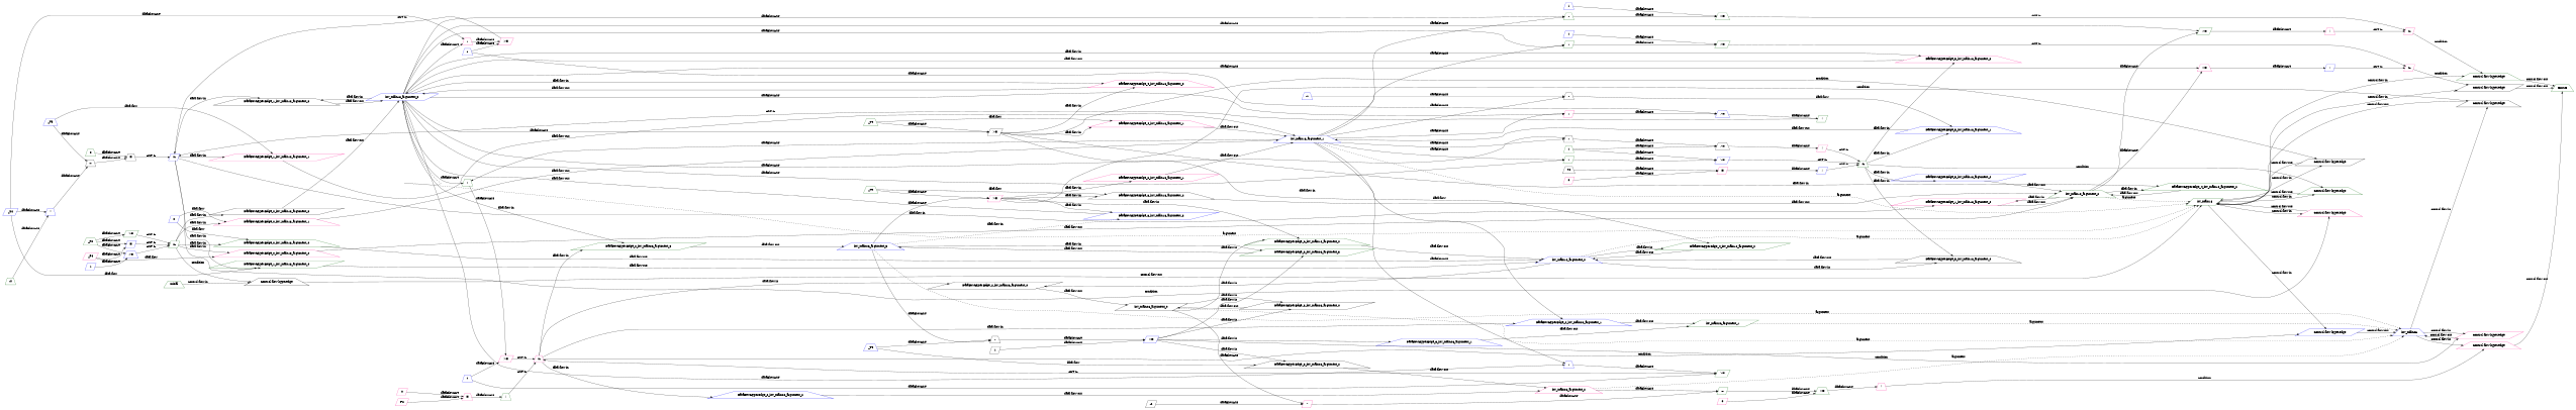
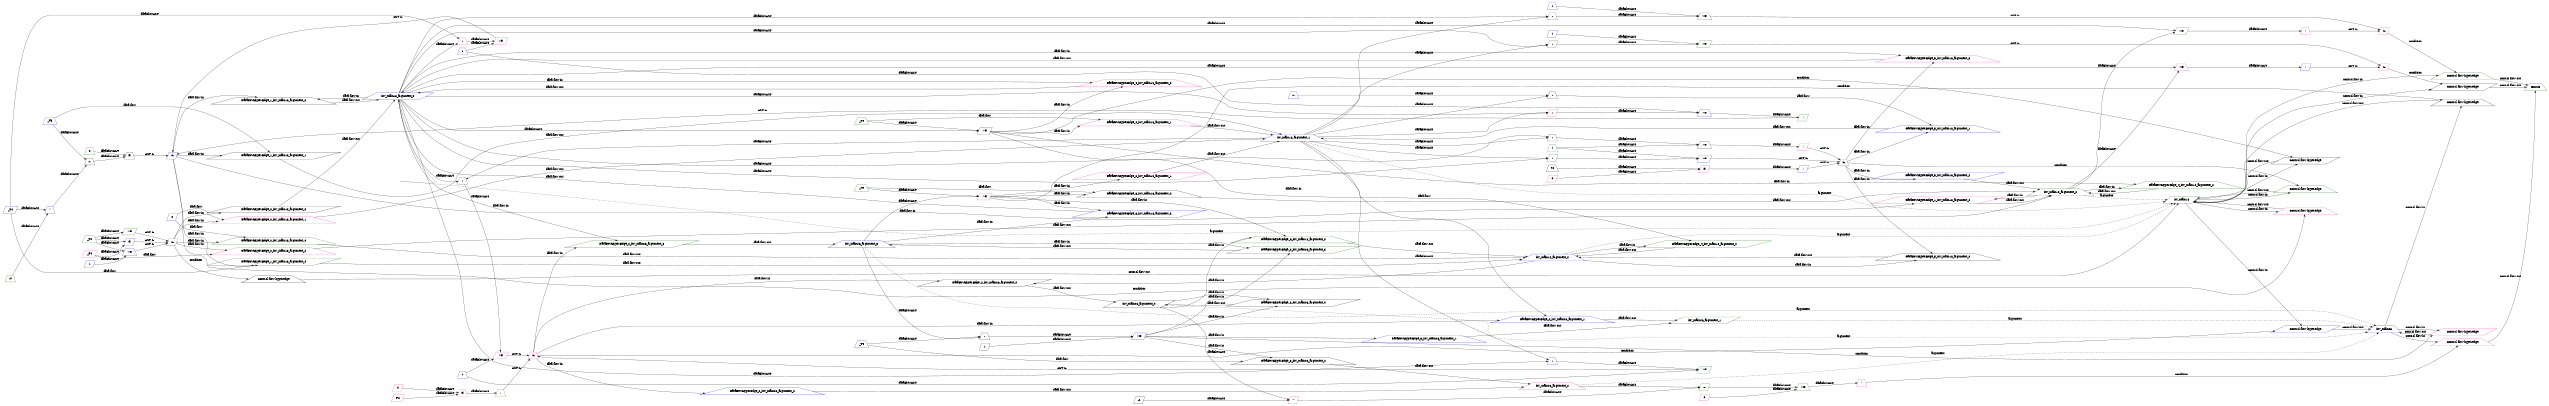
  digraph {
    rankdir=LR
    node [color=darkgreen nodeName=argument0 shape=trapezium]
    n1 [label=inv_main18 nodeName=inv_main18 shape=parallelogram]
    n2 [color=deeppink label="Control flow hyperedge" nodeName=ControlFowHyperEdge_1]
    n3 [color=blue label="Control flow hyperedge" nodeName=ControlFowHyperEdge_2 shape=parallelogram]
    n4 [color=black label="Control flow hyperedge" nodeName=ControlFowHyperEdge_4 shape=parallelogram]
    n5 [label="Control flow hyperedge" nodeName=ControlFowHyperEdge_5]
    n6 [label="Control flow hyperedge" nodeName=ControlFowHyperEdge_8]
    n7 [color=black label="Control flow hyperedge" nodeName=ControlFowHyperEdge_9 shape=parallelogram]
    n8 [color=blue label=inv_main26 nodeName=inv_main26]
    n9 [label=FALSE nodeName=FALSE]
    n10 [color=deeppink label="Control flow hyperedge" nodeName=ControlFowHyperEdge_3 shape=parallelogram]
    n11 [color=black label="Control flow hyperedge" nodeName=ControlFowHyperEdge_6]
    n12 [color=deeppink label="Control flow hyperedge" nodeName=ControlFowHyperEdge_7]
-   n13 [label=Initial nodeName=Initial]
    n14 [color=black label="Control flow hyperedge" nodeName=ControlFowHyperEdge_0]
    n15 [color=blue label=inv_main18_argument_0]
    n16 [color=black label=DataFowHyperEdge_2_inv_main26_argument_0 nodeName=DataFowHyperEdge_2_inv_main26_argument_0 shape=parallelogram]
    n17 [label=DataFowHyperEdge_4_inv_main18_argument_0 nodeName=DataFowHyperEdge_4_inv_main18_argument_0 shape=parallelogram]
    n18 [color=black label=DataFowHyperEdge_5_inv_main18_argument_0 nodeName=DataFowHyperEdge_5_inv_main18_argument_0]
    n19 [color=black label=inv_main26_argument_0 shape=parallelogram]
    n20 [color=blue label=inv_main18_argument_1 nodeName=argument1]
    n21 [color=deeppink label="-" nodeName=xxxinv_main18___inv_main18_1xxxguard_0_node_2 shape=parallelogram]
    n22 [label="-" nodeName=xxxinv_main26___inv_main18_2xxxguard_0_node_1]
    n23 [color=blue label="-" nodeName=xxxinv_main26___inv_main18_2xxxguard2_node_1]
    n24 [color=blue label=DataFowHyperEdge_2_inv_main26_argument_1 nodeName=DataFowHyperEdge_2_inv_main26_argument_1]
    n25 [label="-" nodeName=xxxinv_main18___inv_main18_5xxxguard_0_node_1 shape=parallelogram]
    n26 [color=black label="-" nodeName=xxxinv_main18___inv_main18_5xxxguard2_node_2]
    n27 [color=black label="-" nodeName=xxxinv_main18___inv_main18_5xxxdataFlow_0_node_0]
    n28 [label="-" nodeName=xxxFALSE___inv_main18_8xxxguard1_node_1]
    n29 [label="-" nodeName=xxxFALSE___inv_main18_9xxxguard1_node_1 shape=parallelogram]
    n30 [color=blue label=">=" nodeName=xxxinv_main18___inv_main18_1xxxguard_0_node_1]
    n31 [color=deeppink label=">=" nodeName=xxxinv_main26___inv_main18_2xxxguard_0_node_0 shape=parallelogram]
    n32 [label=">=" nodeName=xxxinv_main26___inv_main18_2xxxguard2_node_0 shape=parallelogram]
    n33 [label=inv_main26_argument_1 nodeName=argument1 shape=parallelogram]
    n34 [color=blue label=">=" nodeName=xxxinv_main18___inv_main18_5xxxguard_0_node_0 shape=parallelogram]
    n35 [color=black label=">=" nodeName=xxxinv_main18___inv_main18_5xxxguard2_node_1]
    n36 [color=blue label=DataFowHyperEdge_5_inv_main18_argument_1 nodeName=DataFowHyperEdge_5_inv_main18_argument_1]
    n37 [label=">=" nodeName=xxxFALSE___inv_main18_8xxxguard1_node_0]
    n38 [label=">=" nodeName=xxxFALSE___inv_main18_9xxxguard1_node_0 shape=parallelogram]
    n39 [label=inv_main18_argument_2 nodeName=argument2]
    n40 [label=">=" nodeName=xxxFALSE___inv_main18_8xxxguard_0_node_1 shape=parallelogram]
    n41 [color=deeppink label=">=" nodeName=xxxFALSE___inv_main18_9xxxguard_0_node_1]
    n42 [color=deeppink label=DataFowHyperEdge_1_inv_main18_argument_2 nodeName=DataFowHyperEdge_1_inv_main18_argument_2 shape=parallelogram]
    n43 [label=DataFowHyperEdge_4_inv_main18_argument_2 nodeName=DataFowHyperEdge_4_inv_main18_argument_2]
    n44 [color=deeppink label="!" nodeName=xxxFALSE___inv_main18_8xxxguard_0_node_0]
    n45 [color=blue label="!" nodeName=xxxFALSE___inv_main18_9xxxguard_0_node_0 shape=parallelogram]
    n46 [color=blue label=inv_main18_argument_3 nodeName=argument3 shape=parallelogram]
    n47 [color=deeppink label="-" nodeName=xxxinv_main18___inv_main18_1xxxguard1_node_1]
    n48 [color=black label=">=" nodeName=xxxinv_main18___inv_main18_4xxxguard_0_node_0 shape=parallelogram]
    n49 [color=black label=DataFowHyperEdge_1_inv_main18_argument_3 nodeName=DataFowHyperEdge_1_inv_main18_argument_3]
    n50 [label=DataFowHyperEdge_2_inv_main26_argument_3 nodeName=DataFowHyperEdge_2_inv_main26_argument_3 shape=parallelogram]
    n51 [color=deeppink label=DataFowHyperEdge_4_inv_main18_argument_3 nodeName=DataFowHyperEdge_4_inv_main18_argument_3]
    n52 [color=deeppink label=DataFowHyperEdge_5_inv_main18_argument_3 nodeName=DataFowHyperEdge_5_inv_main18_argument_3]
    n53 [color=deeppink label=">=" nodeName=xxxinv_main18___inv_main18_1xxxguard1_node_0 shape=parallelogram]
    n54 [color=deeppink label=DataFowHyperEdge_4_inv_main18_argument_1 nodeName=DataFowHyperEdge_4_inv_main18_argument_1]
    n55 [color=blue label=inv_main26_argument_3 nodeName=argument3]
    n56 [color=deeppink label="*" nodeName=xxxFALSE___inv_main26_7xxxguard_0_node_4 shape=parallelogram]
    n57 [color=black label=DataFowHyperEdge_3_inv_main26_argument_0 nodeName=DataFowHyperEdge_3_inv_main26_argument_0 shape=parallelogram]
    n58 [label=DataFowHyperEdge_6_inv_main18_argument_0 nodeName=DataFowHyperEdge_6_inv_main18_argument_0]
    n59 [label="+" nodeName=xxxFALSE___inv_main26_7xxxguard_0_node_2 shape=parallelogram]
    n60 [color=blue label=DataFowHyperEdge_3_inv_main26_argument_1 nodeName=DataFowHyperEdge_3_inv_main26_argument_1]
    n61 [color=deeppink label=inv_main26_argument_2 nodeName=argument2]
    n62 [label=">=" nodeName=xxxFALSE___inv_main26_7xxxguard_0_node_1]
    n63 [color=black label="-" nodeName=xxxinv_main26___inv_main26_3xxxguard_0_node_1]
    n64 [color=deeppink label=">=" nodeName=xxxinv_main18___inv_main26_6xxxguard_0_node_0 shape=parallelogram]
    n65 [label=DataFowHyperEdge_3_inv_main26_argument_3 nodeName=DataFowHyperEdge_3_inv_main26_argument_3 shape=parallelogram]
    n66 [color=blue label=DataFowHyperEdge_6_inv_main18_argument_3 nodeName=DataFowHyperEdge_6_inv_main18_argument_3 shape=parallelogram]
    n67 [color=blue label=">=" nodeName=xxxinv_main26___inv_main26_3xxxguard_0_node_0 shape=parallelogram]
    n68 [color=black label=DataFowHyperEdge_6_inv_main18_argument_2 nodeName=DataFowHyperEdge_6_inv_main18_argument_2]
    n69 [color=deeppink label=DataFowHyperEdge_6_inv_main18_argument_1 nodeName=DataFowHyperEdge_6_inv_main18_argument_1 shape=parallelogram]
    n70 [label="&" nodeName=xxxinv_main18___Initial_0xxx_and shape=parallelogram]
    n71 [label=DataFowHyperEdge_0_inv_main18_argument_0 nodeName=DataFowHyperEdge_0_inv_main18_argument_0]
    n72 [color=deeppink label=DataFowHyperEdge_0_inv_main18_argument_1 nodeName=DataFowHyperEdge_0_inv_main18_argument_1]
    n73 [color=deeppink label=DataFowHyperEdge_0_inv_main18_argument_2 nodeName=DataFowHyperEdge_0_inv_main18_argument_2]
    n74 [color=black label=DataFowHyperEdge_0_inv_main18_argument_3 nodeName=DataFowHyperEdge_0_inv_main18_argument_3 shape=parallelogram]
    n75 [label=">=" nodeName=xxxinv_main18___Initial_0xxxguard_0_node_0 shape=parallelogram]
    n76 [label=_P2 nodeName=xxxinv_main18___Initial_0xxxdataFlow3_node_0]
    n77 [color=blue label=">=" nodeName=xxxinv_main18___Initial_0xxxguard1_node_0]
    n78 [color=blue label="=" nodeName=xxxinv_main18___Initial_0xxxguard2_node_0 shape=parallelogram]
    n79 [color=blue label=1 nodeName=xxxinv_main18___Initial_0xxxguard1_node_2 shape=parallelogram]
    n80 [color=deeppink label=_P4 nodeName=xxxinv_main18___Initial_0xxxdataFlow2_node_0 shape=parallelogram]
    n81 [color=blue label=0 nodeName=xxxinv_main18___Initial_0xxxdataFlow_0_node_0 shape=parallelogram]
    n82 [color=blue label="&" nodeName=xxxinv_main18___inv_main18_1xxx_and shape=parallelogram]
    n83 [label=DataFowHyperEdge_1_inv_main18_argument_0 nodeName=DataFowHyperEdge_1_inv_main18_argument_0 shape=parallelogram]
-   n84 [color=deeppink label=DataFowHyperEdge_1_inv_main18_argument_1 nodeName=DataFowHyperEdge_1_inv_main18_argument_1 shape=parallelogram]
+   n84 [color=black label=DataFowHyperEdge_1_inv_main18_argument_1 nodeName=DataFowHyperEdge_1_inv_main18_argument_1 shape=parallelogram]
    n85 [label="!" nodeName=xxxinv_main18___inv_main18_1xxxguard_0_node_0 shape=parallelogram]
    n86 [color=blue label=1 nodeName=xxxinv_main18___inv_main18_1xxxguard_0_node_5]
    n87 [color=blue label=_T4 nodeName=xxxinv_main18___inv_main18_1xxxdataFlow_0_node_0 shape=parallelogram]
    n88 [color=blue label="*" nodeName=xxxinv_main18___inv_main18_1xxxguard2_node_3]
    n89 [color=black label="+" nodeName=xxxinv_main18___inv_main18_1xxxguard2_node_1]
    n90 [color=black label="=" nodeName=xxxinv_main18___inv_main18_1xxxguard2_node_0]
    n91 [label=-2 nodeName=xxxinv_main18___inv_main18_1xxxguard2_node_4]
    n92 [label=0 nodeName=xxxinv_main18___inv_main18_1xxxguard2_node_6]
    n93 [color=blue label=_T5 nodeName=xxxinv_main18___inv_main18_1xxxdataFlow1_node_0]
    n94 [color=deeppink label="&" nodeName=xxxinv_main26___inv_main18_2xxx_and]
    n95 [color=blue label=DataFowHyperEdge_2_inv_main26_argument_2 nodeName=DataFowHyperEdge_2_inv_main26_argument_2]
    n96 [color=blue label=1 nodeName=xxxinv_main26___inv_main18_2xxxguard_0_node_4]
    n97 [label="!" nodeName=xxxinv_main26___inv_main18_2xxxguard1_node_0]
    n98 [color=deeppink label="=" nodeName=xxxinv_main26___inv_main18_2xxxguard1_node_1]
    n99 [color=deeppink label=P2 nodeName=xxxinv_main26___inv_main18_2xxxguard1_node_2 shape=parallelogram]
    n100 [color=deeppink label=0 nodeName=xxxinv_main26___inv_main18_2xxxguard1_node_3 shape=parallelogram]
    n101 [color=black label=DataFowHyperEdge_3_inv_main26_argument_2 nodeName=DataFowHyperEdge_3_inv_main26_argument_2]
    n102 [color=black label=1 nodeName=xxxinv_main26___inv_main26_3xxxguard_0_node_4 shape=parallelogram]
    n103 [color=blue label=_T4 nodeName=xxxinv_main26___inv_main26_3xxxdataFlow_0_node_0]
    n104 [label=_T4 nodeName=xxxinv_main18___inv_main18_4xxxdataFlow_0_node_0]
    n105 [label="&" nodeName=xxxinv_main18___inv_main18_5xxx_and]
    n106 [color=blue label=DataFowHyperEdge_5_inv_main18_argument_2 nodeName=DataFowHyperEdge_5_inv_main18_argument_2 shape=parallelogram]
    n107 [label=1 nodeName=xxxinv_main18___inv_main18_5xxxguard_0_node_4]
    n108 [color=deeppink label="!" nodeName=xxxinv_main18___inv_main18_5xxxguard2_node_0 shape=parallelogram]
    n109 [color=blue label="!" nodeName=xxxinv_main18___inv_main18_5xxxguard1_node_0 shape=parallelogram]
    n110 [color=deeppink label="=" nodeName=xxxinv_main18___inv_main18_5xxxguard1_node_1 shape=parallelogram]
    n111 [color=black label=P2 nodeName=xxxinv_main18___inv_main18_5xxxguard1_node_2]
    n112 [color=deeppink label=0 nodeName=xxxinv_main18___inv_main18_5xxxguard1_node_3 shape=parallelogram]
    n113 [color=blue label=-1 nodeName=xxxinv_main18___inv_main18_5xxxdataFlow_0_node_2]
    n114 [label=_T5 nodeName=xxxinv_main18___inv_main26_6xxxdataFlow_0_node_0]
    n115 [color=deeppink label="!" nodeName=xxxFALSE___inv_main26_7xxxguard_0_node_0]
    n116 [color=black label=-2 nodeName=xxxFALSE___inv_main26_7xxxguard_0_node_5 shape=parallelogram]
    n117 [color=deeppink label=0 nodeName=xxxFALSE___inv_main26_7xxxguard_0_node_7 shape=parallelogram]
    n118 [color=deeppink label="&" nodeName=xxxFALSE___inv_main18_8xxx_and shape=parallelogram]
    n119 [color=blue label=1 nodeName=xxxFALSE___inv_main18_8xxxguard1_node_4]
    n120 [color=deeppink label="&" nodeName=xxxFALSE___inv_main18_9xxx_and shape=parallelogram]
    n121 [color=blue label=1 nodeName=xxxFALSE___inv_main18_9xxxguard1_node_4 shape=parallelogram]
    n1 -> n2 [label="control flow in"]
    n1 -> n3 [label="control flow in"]
    n1 -> n4 [label="control flow in"]
    n1 -> n5 [label="control flow in"]
    n1 -> n6 [label="control flow in"]
    n1 -> n7 [label="control flow in"]
    n2 -> n1 [label="control flow out"]
    n3 -> n8 [label="control flow out"]
    n4 -> n1 [label="control flow out"]
    n5 -> n1 [label="control flow out"]
    n6 -> n9 [label="control flow out"]
    n7 -> n9 [label="control flow out"]
    n8 -> n10 [label="control flow in"]
    n8 -> n11 [label="control flow in"]
    n8 -> n12 [label="control flow in"]
    n10 -> n8 [label="control flow out"]
    n11 -> n1 [label="control flow out"]
    n12 -> n9 [label="control flow out"]
-   n13 -> n14 [label="control flow in"]
    n14 -> n1 [label="control flow out"]
    n15 -> n1 [label=argument style=dashed]
    n15 -> n16 [label="data flow in"]
    n15 -> n17 [label="data flow in"]
    n15 -> n18 [label="data flow in"]
    n16 -> n19 [label="data flow out"]
    n17 -> n15 [label="data flow out"]
    n18 -> n15 [label="data flow out"]
    n19 -> n8 [label=argument style=dashed]
    n19 -> n56 [label=dataFlowAST]
    n19 -> n57 [label="data flow in"]
    n19 -> n58 [label="data flow in"]
    n20 -> n1 [label=argument style=dashed]
    n20 -> n21 [label=dataFlowAST]
    n20 -> n22 [label=dataFlowAST]
    n20 -> n23 [label=dataFlowAST]
    n20 -> n24 [label="data flow"]
    n20 -> n25 [label=dataFlowAST]
    n20 -> n26 [label=dataFlowAST]
    n20 -> n27 [label=dataFlowAST]
    n20 -> n28 [label=dataFlowAST]
    n20 -> n29 [label=dataFlowAST]
    n21 -> n30 [label=dataFlowAST]
    n22 -> n31 [label=dataFlowAST]
    n23 -> n32 [label=dataFlowAST]
    n24 -> n33 [label="data flow out"]
    n25 -> n34 [label=dataFlowAST]
    n26 -> n35 [label=dataFlowAST]
    n27 -> n36 [label="data flow"]
    n28 -> n37 [label=dataFlowAST]
    n29 -> n38 [label=dataFlowAST]
    n30 -> n85 [label=dataFlowAST]
    n31 -> n94 [label="AST &"]
    n32 -> n94 [label="AST &"]
    n33 -> n8 [label=argument style=dashed]
    n34 -> n105 [label="AST &"]
    n35 -> n108 [label=dataFlowAST]
    n36 -> n20 [label="data flow out"]
    n37 -> n118 [label="AST &"]
    n38 -> n120 [label="AST &"]
    n39 -> n1 [label=argument style=dashed]
    n39 -> n40 [label=dataFlowAST]
    n39 -> n41 [label=dataFlowAST]
    n39 -> n42 [label="data flow in"]
    n39 -> n43 [label="data flow in"]
    n40 -> n44 [label=dataFlowAST]
    n41 -> n45 [label=dataFlowAST]
    n42 -> n39 [label="data flow out"]
    n43 -> n39 [label="data flow out"]
    n44 -> n118 [label="AST &"]
    n45 -> n120 [label="AST &"]
    n46 -> n1 [label=argument style=dashed]
    n46 -> n21 [label=dataFlowAST]
    n46 -> n22 [label=dataFlowAST]
    n46 -> n23 [label=dataFlowAST]
    n46 -> n25 [label=dataFlowAST]
    n46 -> n26 [label=dataFlowAST]
    n46 -> n28 [label=dataFlowAST]
    n46 -> n29 [label=dataFlowAST]
    n46 -> n40 [label=dataFlowAST]
    n46 -> n41 [label=dataFlowAST]
    n46 -> n47 [label=dataFlowAST]
    n46 -> n48 [label=dataFlowAST]
    n46 -> n49 [label="data flow in"]
    n46 -> n50 [label="data flow in"]
    n46 -> n51 [label="data flow in"]
    n46 -> n52 [label="data flow in"]
    n47 -> n53 [label=dataFlowAST]
    n48 -> n4 [label=condition]
    n48 -> n17 [label="data flow in"]
    n48 -> n43 [label="data flow in"]
    n48 -> n51 [label="data flow in"]
    n48 -> n54 [label="data flow in"]
    n49 -> n46 [label="data flow out"]
    n50 -> n55 [label="data flow out"]
    n51 -> n46 [label="data flow out"]
    n52 -> n46 [label="data flow out"]
    n53 -> n82 [label="AST &"]
    n54 -> n20 [label="data flow out"]
    n55 -> n8 [label=argument style=dashed]
    n55 -> n63 [label=dataFlowAST]
    n55 -> n64 [label=dataFlowAST]
    n55 -> n65 [label="data flow in"]
-   n55 -> n66 [label="data flow in" style=dashed]
+   n55 -> n66 [label="data flow in"]
    n56 -> n59 [label=dataFlowAST]
    n57 -> n19 [label="data flow out"]
    n58 -> n15 [label="data flow out"]
    n59 -> n62 [label=dataFlowAST]
    n60 -> n33 [label="data flow out"]
    n61 -> n8 [label=argument style=dashed]
    n61 -> n59 [label=dataFlowAST]
    n62 -> n115 [label=dataFlowAST]
    n63 -> n67 [label=dataFlowAST]
    n64 -> n11 [label=condition]
    n64 -> n58 [label="data flow in"]
    n64 -> n66 [label="data flow in"]
    n64 -> n68 [label="data flow in"]
    n64 -> n69 [label="data flow in"]
    n65 -> n55 [label="data flow out"]
    n66 -> n46 [label="data flow out"]
    n67 -> n10 [label=condition]
    n67 -> n57 [label="data flow in"]
    n67 -> n60 [label="data flow in"]
    n67 -> n65 [label="data flow in"]
    n67 -> n101 [label="data flow in"]
    n68 -> n39 [label="data flow out"]
    n69 -> n20 [label="data flow out"]
    n70 -> n14 [label=condition]
    n70 -> n71 [label="data flow in"]
    n70 -> n72 [label="data flow in"]
    n70 -> n73 [label="data flow in"]
    n70 -> n74 [label="data flow in"]
    n71 -> n15 [label="data flow out"]
    n72 -> n20 [label="data flow out"]
    n73 -> n39 [label="data flow out"]
    n74 -> n46 [label="data flow out"]
    n75 -> n70 [label="AST &"]
    n76 -> n75 [label=dataFlowAST]
    n76 -> n77 [label=dataFlowAST]
    n76 -> n78 [label=dataFlowAST]
    n77 -> n70 [label="AST &"]
    n78 -> n70 [label="AST &"]
    n79 -> n77 [label=dataFlowAST]
    n80 -> n73 [label="data flow"]
    n80 -> n78 [label=dataFlowAST]
    n81 -> n71 [label="data flow"]
    n81 -> n72 [label="data flow"]
    n82 -> n2 [label=condition]
    n82 -> n42 [label="data flow in"]
    n82 -> n49 [label="data flow in"]
    n82 -> n83 [label="data flow in"]
    n82 -> n84 [label="data flow in"]
    n83 -> n15 [label="data flow out"]
    n84 -> n20 [label="data flow out"]
    n85 -> n82 [label="AST &"]
    n86 -> n30 [label=dataFlowAST]
    n86 -> n53 [label=dataFlowAST]
    n87 -> n47 [label=dataFlowAST]
    n87 -> n83 [label="data flow"]
    n87 -> n88 [label=dataFlowAST]
    n88 -> n89 [label=dataFlowAST]
    n89 -> n90 [label=dataFlowAST]
    n90 -> n82 [label="AST &"]
    n91 -> n88 [label=dataFlowAST]
    n92 -> n90 [label=dataFlowAST]
    n93 -> n84 [label="data flow"]
    n93 -> n89 [label=dataFlowAST]
    n94 -> n3 [label=condition]
    n94 -> n16 [label="data flow in"]
    n94 -> n24 [label="data flow in"]
    n94 -> n50 [label="data flow in"]
    n94 -> n95 [label="data flow in"]
    n95 -> n61 [label="data flow out"]
    n96 -> n31 [label=dataFlowAST]
    n96 -> n32 [label=dataFlowAST]
    n97 -> n94 [label="AST &"]
    n98 -> n97 [label=dataFlowAST]
    n99 -> n98 [label=dataFlowAST]
    n100 -> n98 [label=dataFlowAST]
    n101 -> n61 [label="data flow out"]
    n102 -> n67 [label=dataFlowAST]
    n103 -> n63 [label=dataFlowAST]
    n103 -> n101 [label="data flow"]
    n104 -> n48 [label=dataFlowAST]
    n104 -> n54 [label="data flow"]
    n105 -> n5 [label=condition]
    n105 -> n18 [label="data flow in"]
    n105 -> n36 [label="data flow in"]
    n105 -> n52 [label="data flow in"]
    n105 -> n106 [label="data flow in"]
    n106 -> n39 [label="data flow out"]
    n107 -> n34 [label=dataFlowAST]
    n107 -> n35 [label=dataFlowAST]
    n108 -> n105 [label="AST &"]
    n109 -> n105 [label="AST &"]
    n110 -> n109 [label=dataFlowAST]
    n111 -> n110 [label=dataFlowAST]
    n112 -> n110 [label=dataFlowAST]
    n113 -> n27 [label=dataFlowAST]
    n114 -> n64 [label=dataFlowAST]
    n114 -> n68 [label="data flow"]
    n115 -> n12 [label=condition]
    n116 -> n56 [label=dataFlowAST]
    n117 -> n62 [label=dataFlowAST]
    n118 -> n6 [label=condition]
    n119 -> n37 [label=dataFlowAST]
    n120 -> n7 [label=condition]
    n121 -> n38 [label=dataFlowAST]
  }
